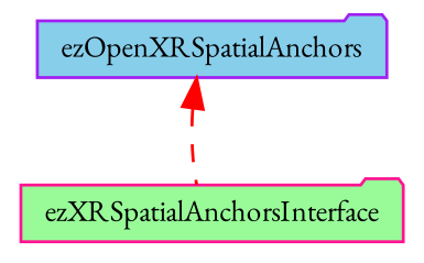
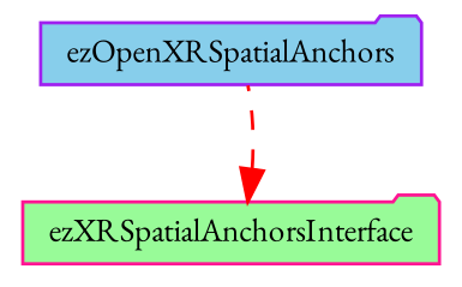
  digraph {
    fontname="EB Garamond"
    node [fontname="EB Garamond" fontsize=10 shape=folder style=filled]
    n1 [color=purple fillcolor=skyblue fontcolor=black height=0.2 label=ezOpenXRSpatialAnchors width=0.4]
    n2 [color=deeppink fillcolor=palegreen height=0.2 label=ezXRSpatialAnchorsInterface width=0.4]
-   n1 -> n2 [color=red dir=back fontname="EB Garamond" fontsize=10 labelfontname=Helvetica labelfontsize=10 style=dashed]
+   n2 -> n1 [color=red dir=back fontname="EB Garamond" fontsize=10 labelfontname=Helvetica labelfontsize=10 style=dashed]
  }
